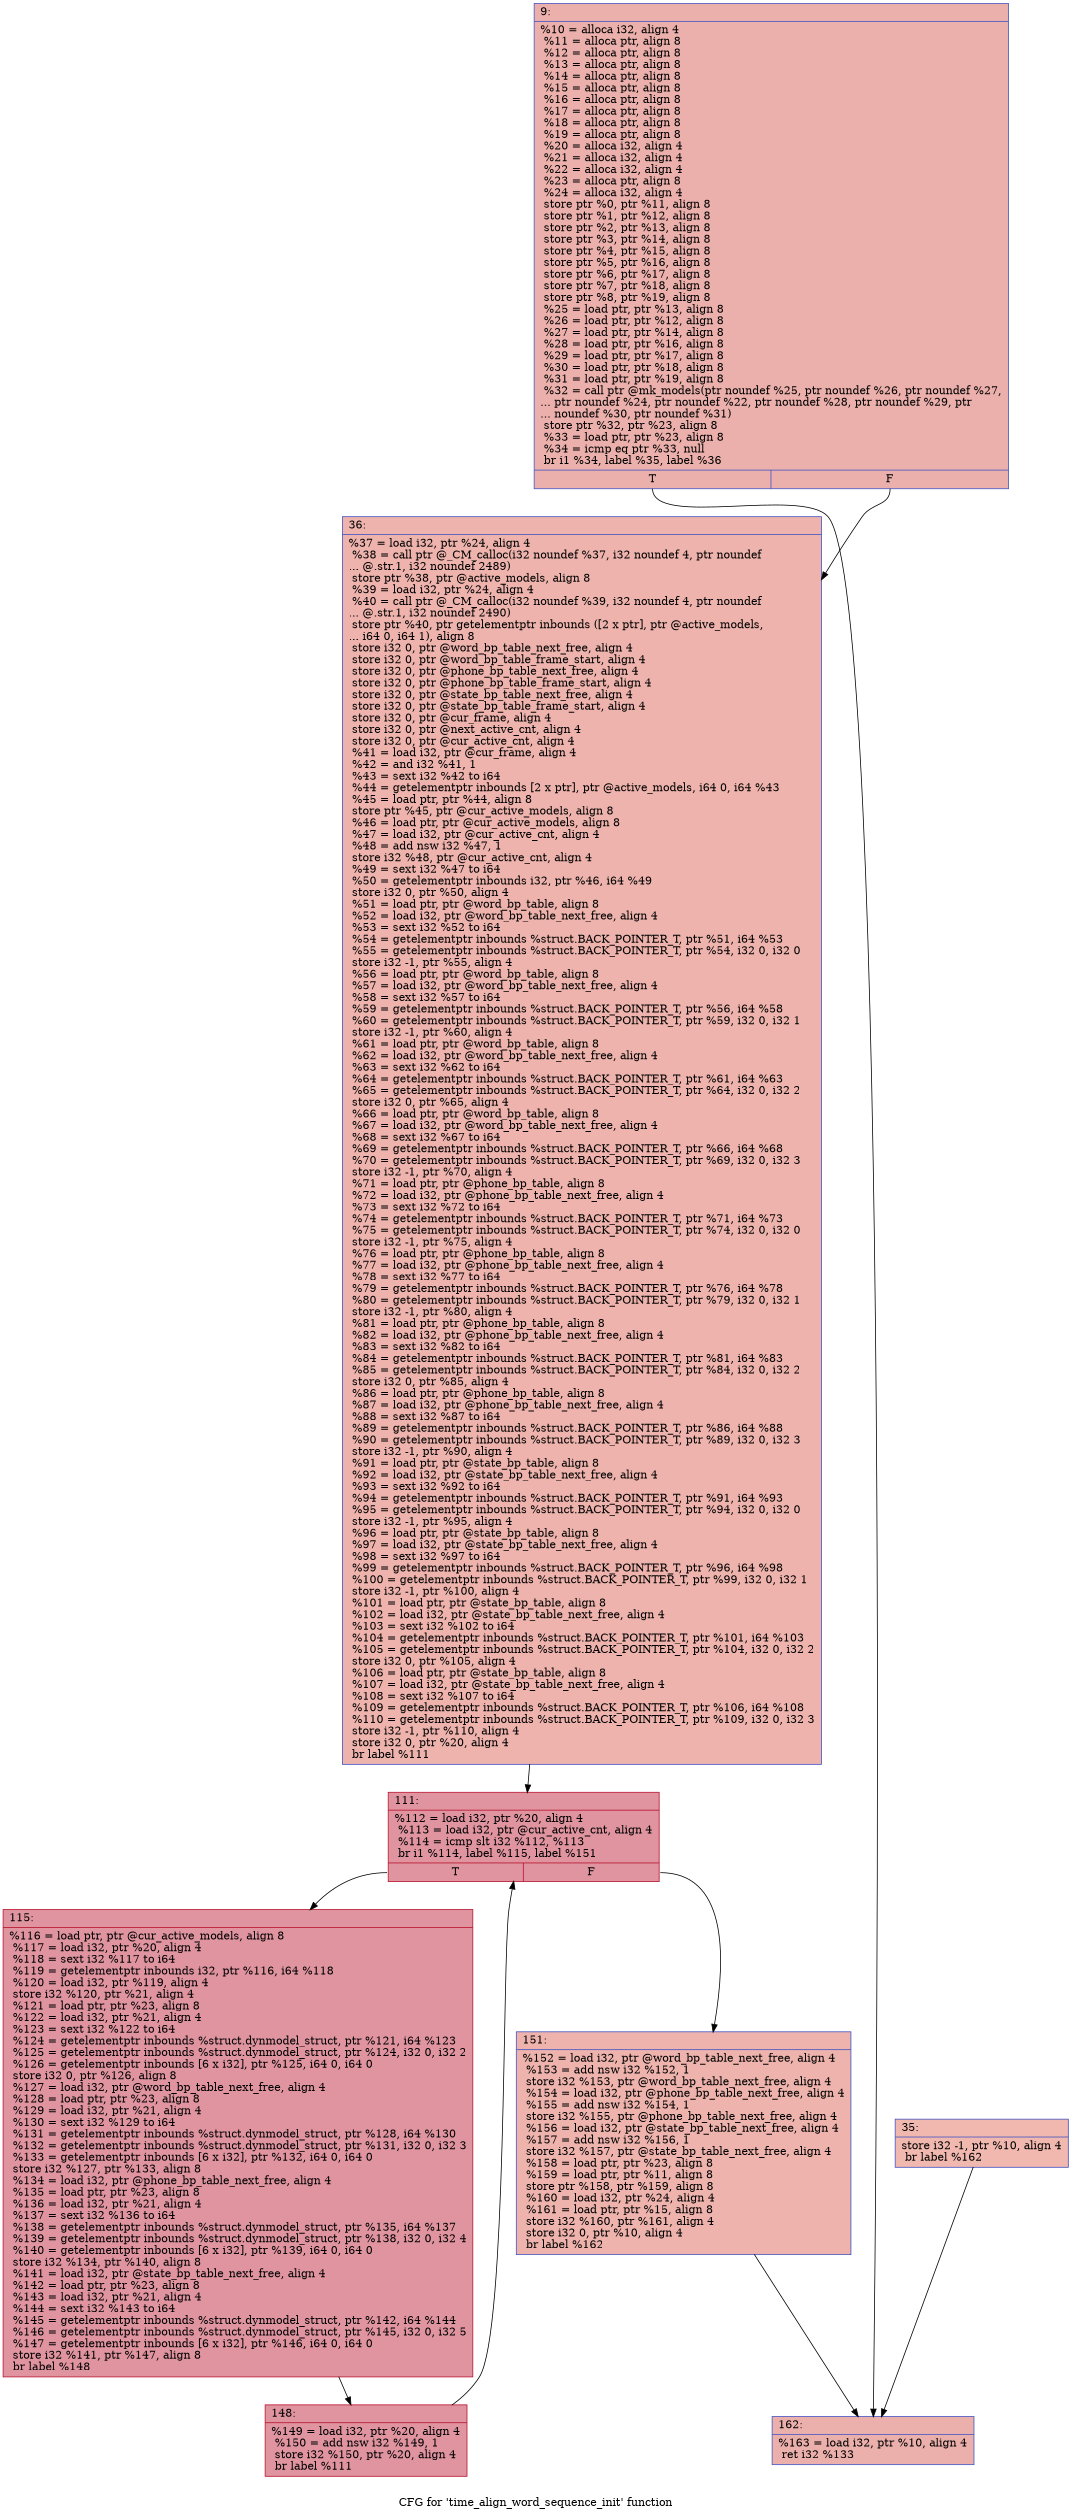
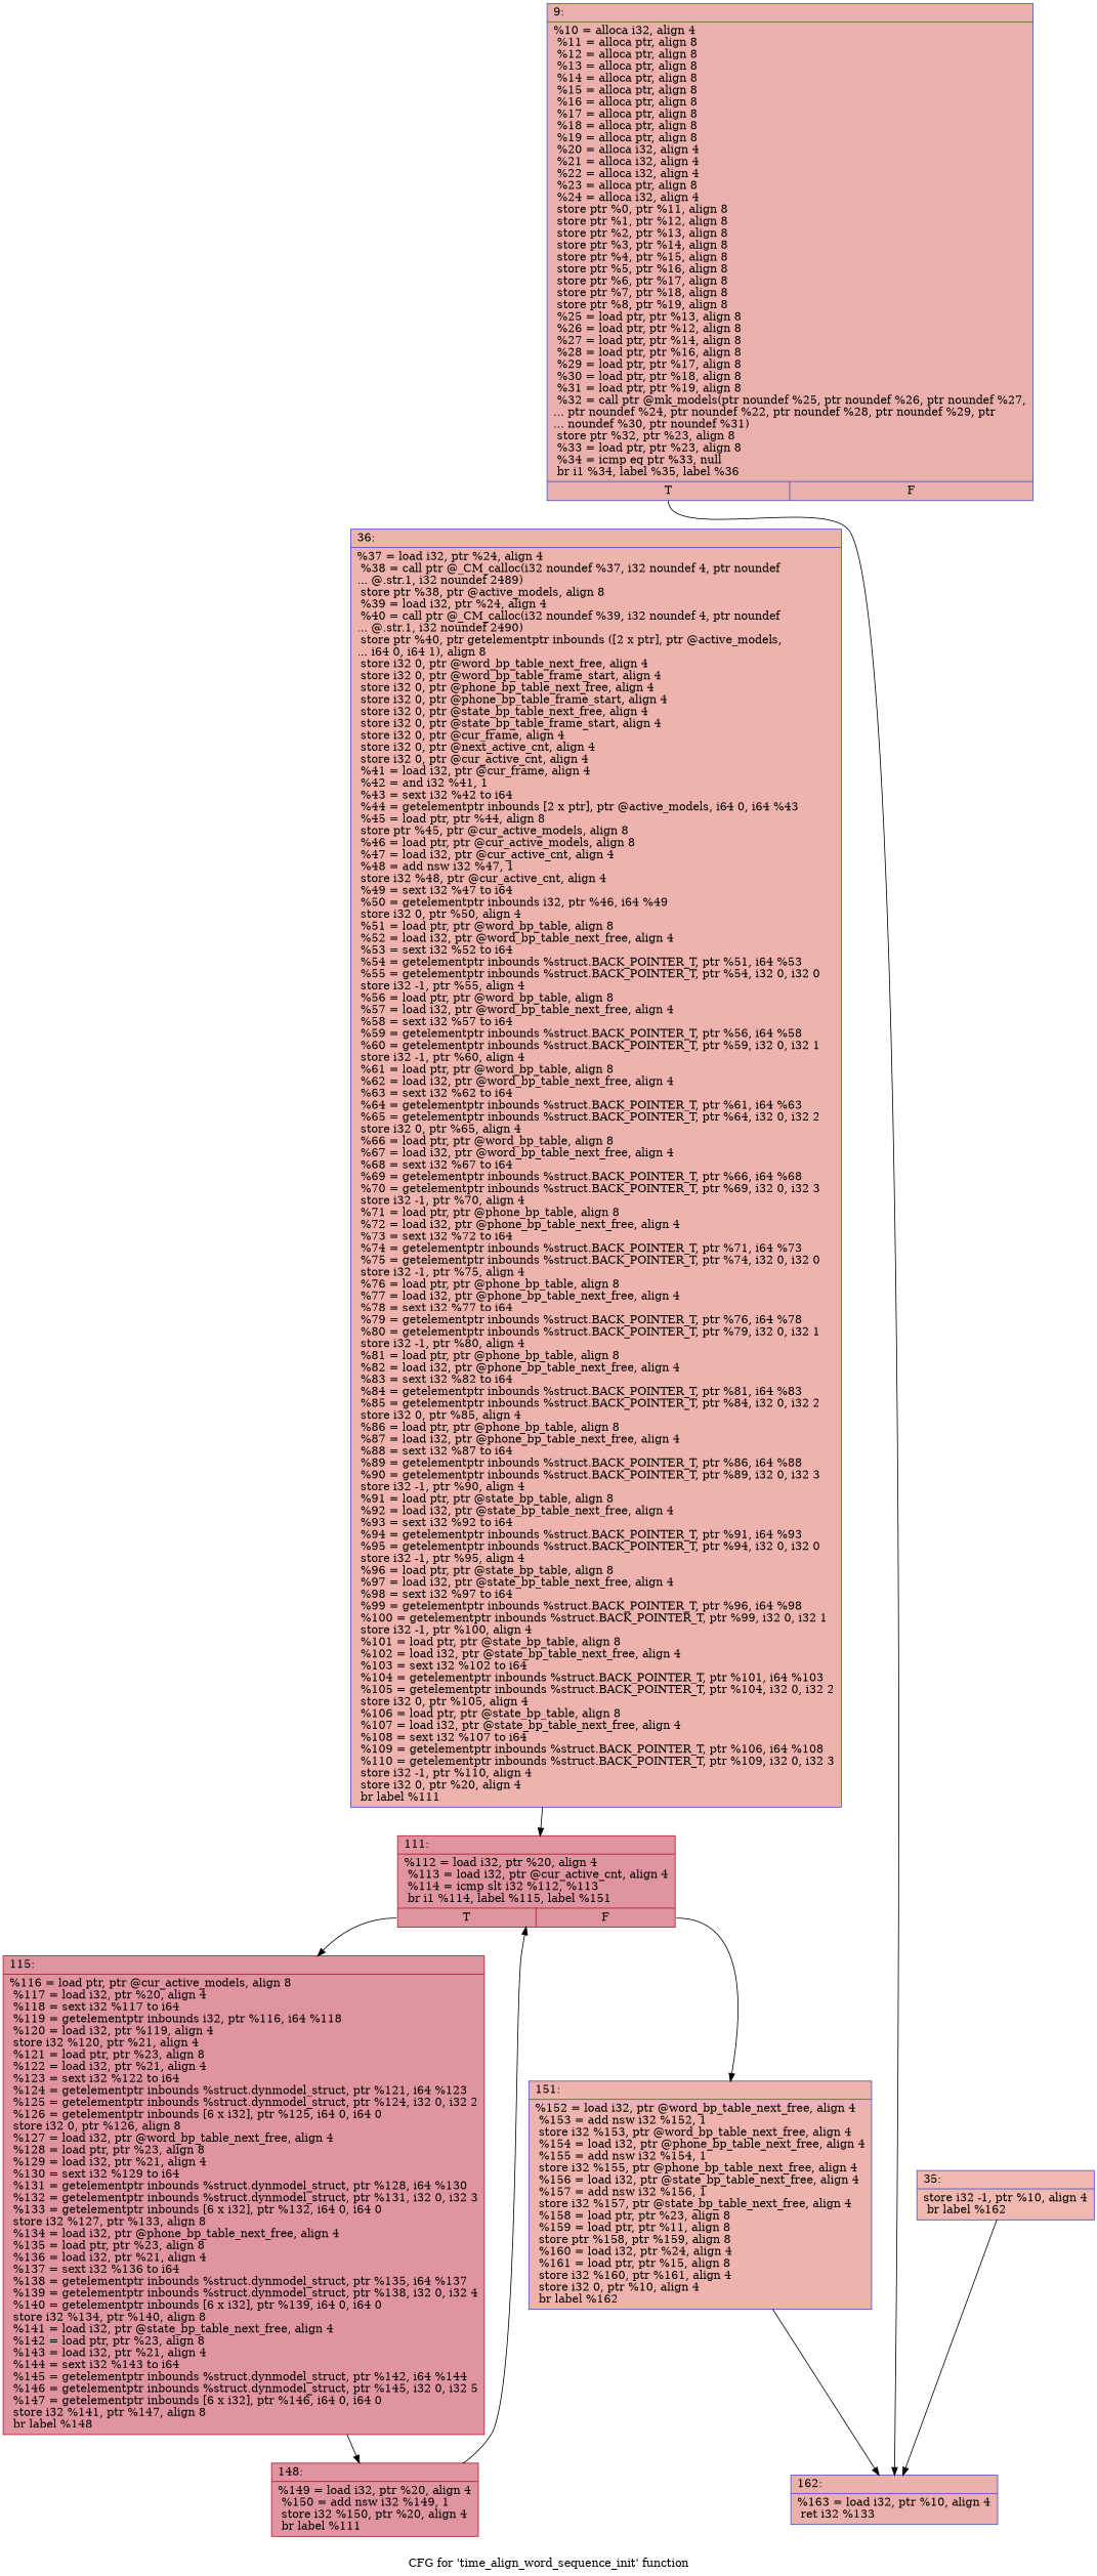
  digraph {
    fontname="DejaVu Serif"
    label="CFG for 'time_align_word_sequence_init' function"
    node [color="#3d50c3ff" fillcolor="#b70d2870" fontname="DejaVu Serif" shape=record style=filled]
    edge [fontname="DejaVu Serif"]
    n1 [fillcolor="#d24b4070" label="{9:\l|  %10 = alloca i32, align 4\l  %11 = alloca ptr, align 8\l  %12 = alloca ptr, align 8\l  %13 = alloca ptr, align 8\l  %14 = alloca ptr, align 8\l  %15 = alloca ptr, align 8\l  %16 = alloca ptr, align 8\l  %17 = alloca ptr, align 8\l  %18 = alloca ptr, align 8\l  %19 = alloca ptr, align 8\l  %20 = alloca i32, align 4\l  %21 = alloca i32, align 4\l  %22 = alloca i32, align 4\l  %23 = alloca ptr, align 8\l  %24 = alloca i32, align 4\l  store ptr %0, ptr %11, align 8\l  store ptr %1, ptr %12, align 8\l  store ptr %2, ptr %13, align 8\l  store ptr %3, ptr %14, align 8\l  store ptr %4, ptr %15, align 8\l  store ptr %5, ptr %16, align 8\l  store ptr %6, ptr %17, align 8\l  store ptr %7, ptr %18, align 8\l  store ptr %8, ptr %19, align 8\l  %25 = load ptr, ptr %13, align 8\l  %26 = load ptr, ptr %12, align 8\l  %27 = load ptr, ptr %14, align 8\l  %28 = load ptr, ptr %16, align 8\l  %29 = load ptr, ptr %17, align 8\l  %30 = load ptr, ptr %18, align 8\l  %31 = load ptr, ptr %19, align 8\l  %32 = call ptr @mk_models(ptr noundef %25, ptr noundef %26, ptr noundef %27,\l... ptr noundef %24, ptr noundef %22, ptr noundef %28, ptr noundef %29, ptr\l... noundef %30, ptr noundef %31)\l  store ptr %32, ptr %23, align 8\l  %33 = load ptr, ptr %23, align 8\l  %34 = icmp eq ptr %33, null\l  br i1 %34, label %35, label %36\l|{<s0>T|<s1>F}}"]
    n2 [fillcolor="#d6524470" label="{36:\l|  %37 = load i32, ptr %24, align 4\l  %38 = call ptr @_CM_calloc(i32 noundef %37, i32 noundef 4, ptr noundef\l... @.str.1, i32 noundef 2489)\l  store ptr %38, ptr @active_models, align 8\l  %39 = load i32, ptr %24, align 4\l  %40 = call ptr @_CM_calloc(i32 noundef %39, i32 noundef 4, ptr noundef\l... @.str.1, i32 noundef 2490)\l  store ptr %40, ptr getelementptr inbounds ([2 x ptr], ptr @active_models,\l... i64 0, i64 1), align 8\l  store i32 0, ptr @word_bp_table_next_free, align 4\l  store i32 0, ptr @word_bp_table_frame_start, align 4\l  store i32 0, ptr @phone_bp_table_next_free, align 4\l  store i32 0, ptr @phone_bp_table_frame_start, align 4\l  store i32 0, ptr @state_bp_table_next_free, align 4\l  store i32 0, ptr @state_bp_table_frame_start, align 4\l  store i32 0, ptr @cur_frame, align 4\l  store i32 0, ptr @next_active_cnt, align 4\l  store i32 0, ptr @cur_active_cnt, align 4\l  %41 = load i32, ptr @cur_frame, align 4\l  %42 = and i32 %41, 1\l  %43 = sext i32 %42 to i64\l  %44 = getelementptr inbounds [2 x ptr], ptr @active_models, i64 0, i64 %43\l  %45 = load ptr, ptr %44, align 8\l  store ptr %45, ptr @cur_active_models, align 8\l  %46 = load ptr, ptr @cur_active_models, align 8\l  %47 = load i32, ptr @cur_active_cnt, align 4\l  %48 = add nsw i32 %47, 1\l  store i32 %48, ptr @cur_active_cnt, align 4\l  %49 = sext i32 %47 to i64\l  %50 = getelementptr inbounds i32, ptr %46, i64 %49\l  store i32 0, ptr %50, align 4\l  %51 = load ptr, ptr @word_bp_table, align 8\l  %52 = load i32, ptr @word_bp_table_next_free, align 4\l  %53 = sext i32 %52 to i64\l  %54 = getelementptr inbounds %struct.BACK_POINTER_T, ptr %51, i64 %53\l  %55 = getelementptr inbounds %struct.BACK_POINTER_T, ptr %54, i32 0, i32 0\l  store i32 -1, ptr %55, align 4\l  %56 = load ptr, ptr @word_bp_table, align 8\l  %57 = load i32, ptr @word_bp_table_next_free, align 4\l  %58 = sext i32 %57 to i64\l  %59 = getelementptr inbounds %struct.BACK_POINTER_T, ptr %56, i64 %58\l  %60 = getelementptr inbounds %struct.BACK_POINTER_T, ptr %59, i32 0, i32 1\l  store i32 -1, ptr %60, align 4\l  %61 = load ptr, ptr @word_bp_table, align 8\l  %62 = load i32, ptr @word_bp_table_next_free, align 4\l  %63 = sext i32 %62 to i64\l  %64 = getelementptr inbounds %struct.BACK_POINTER_T, ptr %61, i64 %63\l  %65 = getelementptr inbounds %struct.BACK_POINTER_T, ptr %64, i32 0, i32 2\l  store i32 0, ptr %65, align 4\l  %66 = load ptr, ptr @word_bp_table, align 8\l  %67 = load i32, ptr @word_bp_table_next_free, align 4\l  %68 = sext i32 %67 to i64\l  %69 = getelementptr inbounds %struct.BACK_POINTER_T, ptr %66, i64 %68\l  %70 = getelementptr inbounds %struct.BACK_POINTER_T, ptr %69, i32 0, i32 3\l  store i32 -1, ptr %70, align 4\l  %71 = load ptr, ptr @phone_bp_table, align 8\l  %72 = load i32, ptr @phone_bp_table_next_free, align 4\l  %73 = sext i32 %72 to i64\l  %74 = getelementptr inbounds %struct.BACK_POINTER_T, ptr %71, i64 %73\l  %75 = getelementptr inbounds %struct.BACK_POINTER_T, ptr %74, i32 0, i32 0\l  store i32 -1, ptr %75, align 4\l  %76 = load ptr, ptr @phone_bp_table, align 8\l  %77 = load i32, ptr @phone_bp_table_next_free, align 4\l  %78 = sext i32 %77 to i64\l  %79 = getelementptr inbounds %struct.BACK_POINTER_T, ptr %76, i64 %78\l  %80 = getelementptr inbounds %struct.BACK_POINTER_T, ptr %79, i32 0, i32 1\l  store i32 -1, ptr %80, align 4\l  %81 = load ptr, ptr @phone_bp_table, align 8\l  %82 = load i32, ptr @phone_bp_table_next_free, align 4\l  %83 = sext i32 %82 to i64\l  %84 = getelementptr inbounds %struct.BACK_POINTER_T, ptr %81, i64 %83\l  %85 = getelementptr inbounds %struct.BACK_POINTER_T, ptr %84, i32 0, i32 2\l  store i32 0, ptr %85, align 4\l  %86 = load ptr, ptr @phone_bp_table, align 8\l  %87 = load i32, ptr @phone_bp_table_next_free, align 4\l  %88 = sext i32 %87 to i64\l  %89 = getelementptr inbounds %struct.BACK_POINTER_T, ptr %86, i64 %88\l  %90 = getelementptr inbounds %struct.BACK_POINTER_T, ptr %89, i32 0, i32 3\l  store i32 -1, ptr %90, align 4\l  %91 = load ptr, ptr @state_bp_table, align 8\l  %92 = load i32, ptr @state_bp_table_next_free, align 4\l  %93 = sext i32 %92 to i64\l  %94 = getelementptr inbounds %struct.BACK_POINTER_T, ptr %91, i64 %93\l  %95 = getelementptr inbounds %struct.BACK_POINTER_T, ptr %94, i32 0, i32 0\l  store i32 -1, ptr %95, align 4\l  %96 = load ptr, ptr @state_bp_table, align 8\l  %97 = load i32, ptr @state_bp_table_next_free, align 4\l  %98 = sext i32 %97 to i64\l  %99 = getelementptr inbounds %struct.BACK_POINTER_T, ptr %96, i64 %98\l  %100 = getelementptr inbounds %struct.BACK_POINTER_T, ptr %99, i32 0, i32 1\l  store i32 -1, ptr %100, align 4\l  %101 = load ptr, ptr @state_bp_table, align 8\l  %102 = load i32, ptr @state_bp_table_next_free, align 4\l  %103 = sext i32 %102 to i64\l  %104 = getelementptr inbounds %struct.BACK_POINTER_T, ptr %101, i64 %103\l  %105 = getelementptr inbounds %struct.BACK_POINTER_T, ptr %104, i32 0, i32 2\l  store i32 0, ptr %105, align 4\l  %106 = load ptr, ptr @state_bp_table, align 8\l  %107 = load i32, ptr @state_bp_table_next_free, align 4\l  %108 = sext i32 %107 to i64\l  %109 = getelementptr inbounds %struct.BACK_POINTER_T, ptr %106, i64 %108\l  %110 = getelementptr inbounds %struct.BACK_POINTER_T, ptr %109, i32 0, i32 3\l  store i32 -1, ptr %110, align 4\l  store i32 0, ptr %20, align 4\l  br label %111\l}"]
    n3 [fillcolor="#d24b4070" label="{162:\l|  %163 = load i32, ptr %10, align 4\l  ret i32 %133\l}"]
    n4 [fillcolor="#dc5d4a70" label="{35:\l|  store i32 -1, ptr %10, align 4\l  br label %162\l}"]
    n5 [color="#b70d28ff" label="{111:\l|  %112 = load i32, ptr %20, align 4\l  %113 = load i32, ptr @cur_active_cnt, align 4\l  %114 = icmp slt i32 %112, %113\l  br i1 %114, label %115, label %151\l|{<s0>T|<s1>F}}"]
    n6 [color="#b70d28ff" label="{115:\l|  %116 = load ptr, ptr @cur_active_models, align 8\l  %117 = load i32, ptr %20, align 4\l  %118 = sext i32 %117 to i64\l  %119 = getelementptr inbounds i32, ptr %116, i64 %118\l  %120 = load i32, ptr %119, align 4\l  store i32 %120, ptr %21, align 4\l  %121 = load ptr, ptr %23, align 8\l  %122 = load i32, ptr %21, align 4\l  %123 = sext i32 %122 to i64\l  %124 = getelementptr inbounds %struct.dynmodel_struct, ptr %121, i64 %123\l  %125 = getelementptr inbounds %struct.dynmodel_struct, ptr %124, i32 0, i32 2\l  %126 = getelementptr inbounds [6 x i32], ptr %125, i64 0, i64 0\l  store i32 0, ptr %126, align 8\l  %127 = load i32, ptr @word_bp_table_next_free, align 4\l  %128 = load ptr, ptr %23, align 8\l  %129 = load i32, ptr %21, align 4\l  %130 = sext i32 %129 to i64\l  %131 = getelementptr inbounds %struct.dynmodel_struct, ptr %128, i64 %130\l  %132 = getelementptr inbounds %struct.dynmodel_struct, ptr %131, i32 0, i32 3\l  %133 = getelementptr inbounds [6 x i32], ptr %132, i64 0, i64 0\l  store i32 %127, ptr %133, align 8\l  %134 = load i32, ptr @phone_bp_table_next_free, align 4\l  %135 = load ptr, ptr %23, align 8\l  %136 = load i32, ptr %21, align 4\l  %137 = sext i32 %136 to i64\l  %138 = getelementptr inbounds %struct.dynmodel_struct, ptr %135, i64 %137\l  %139 = getelementptr inbounds %struct.dynmodel_struct, ptr %138, i32 0, i32 4\l  %140 = getelementptr inbounds [6 x i32], ptr %139, i64 0, i64 0\l  store i32 %134, ptr %140, align 8\l  %141 = load i32, ptr @state_bp_table_next_free, align 4\l  %142 = load ptr, ptr %23, align 8\l  %143 = load i32, ptr %21, align 4\l  %144 = sext i32 %143 to i64\l  %145 = getelementptr inbounds %struct.dynmodel_struct, ptr %142, i64 %144\l  %146 = getelementptr inbounds %struct.dynmodel_struct, ptr %145, i32 0, i32 5\l  %147 = getelementptr inbounds [6 x i32], ptr %146, i64 0, i64 0\l  store i32 %141, ptr %147, align 8\l  br label %148\l}"]
    n7 [fillcolor="#d6524470" label="{151:\l|  %152 = load i32, ptr @word_bp_table_next_free, align 4\l  %153 = add nsw i32 %152, 1\l  store i32 %153, ptr @word_bp_table_next_free, align 4\l  %154 = load i32, ptr @phone_bp_table_next_free, align 4\l  %155 = add nsw i32 %154, 1\l  store i32 %155, ptr @phone_bp_table_next_free, align 4\l  %156 = load i32, ptr @state_bp_table_next_free, align 4\l  %157 = add nsw i32 %156, 1\l  store i32 %157, ptr @state_bp_table_next_free, align 4\l  %158 = load ptr, ptr %23, align 8\l  %159 = load ptr, ptr %11, align 8\l  store ptr %158, ptr %159, align 8\l  %160 = load i32, ptr %24, align 4\l  %161 = load ptr, ptr %15, align 8\l  store i32 %160, ptr %161, align 4\l  store i32 0, ptr %10, align 4\l  br label %162\l}"]
    n8 [color="#b70d28ff" label="{148:\l|  %149 = load i32, ptr %20, align 4\l  %150 = add nsw i32 %149, 1\l  store i32 %150, ptr %20, align 4\l  br label %111\l}"]
-   n1 -> n2 [tailport=s1]
    n1 -> n3 [tailport=s0]
    n2 -> n5
    n4 -> n3
    n5 -> n6 [tailport=s0]
    n5 -> n7 [tailport=s1]
    n6 -> n8
    n7 -> n3
    n8 -> n5
  }
